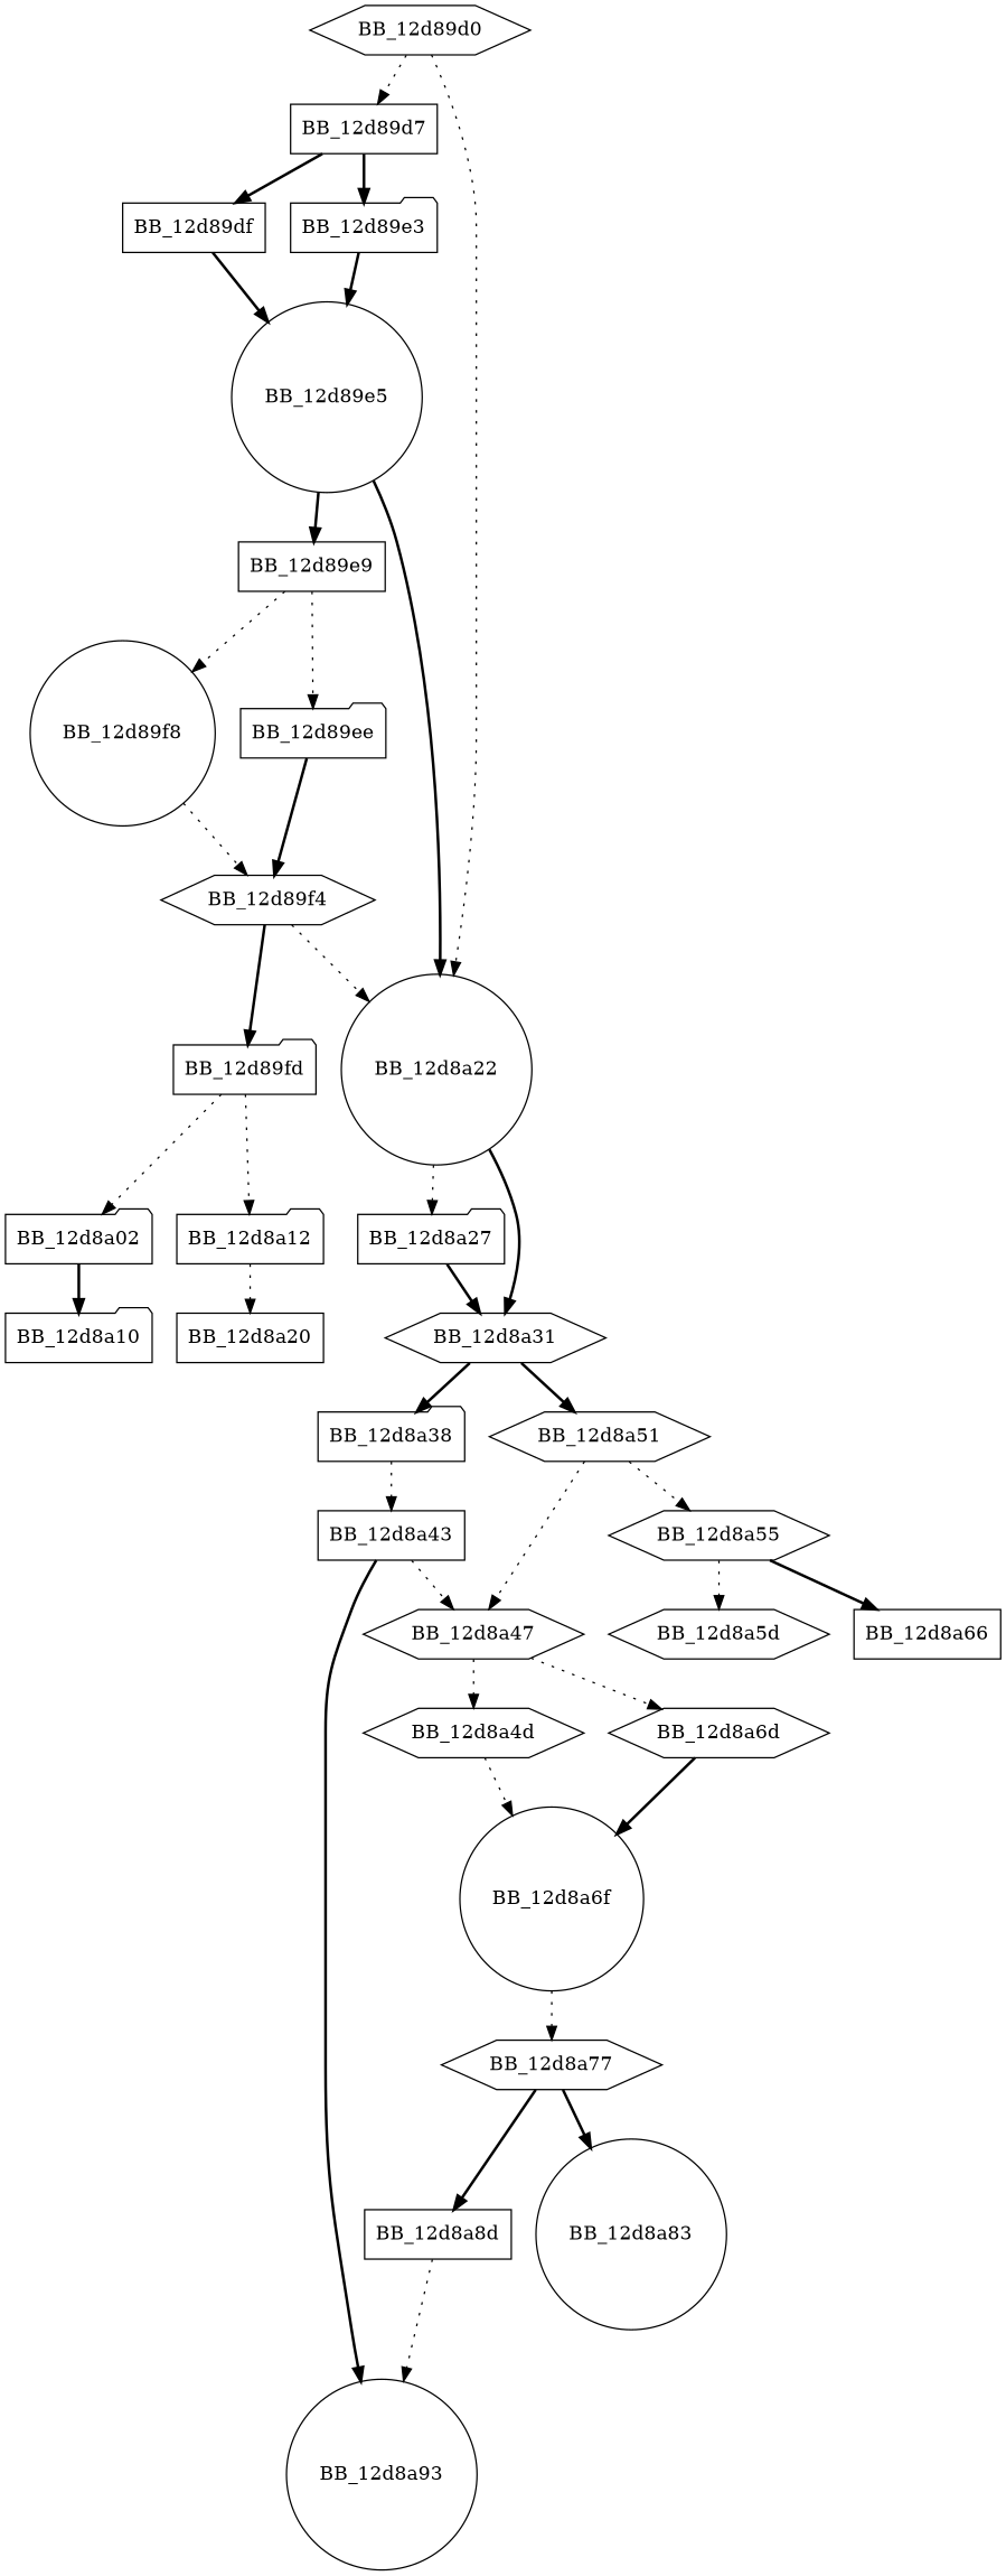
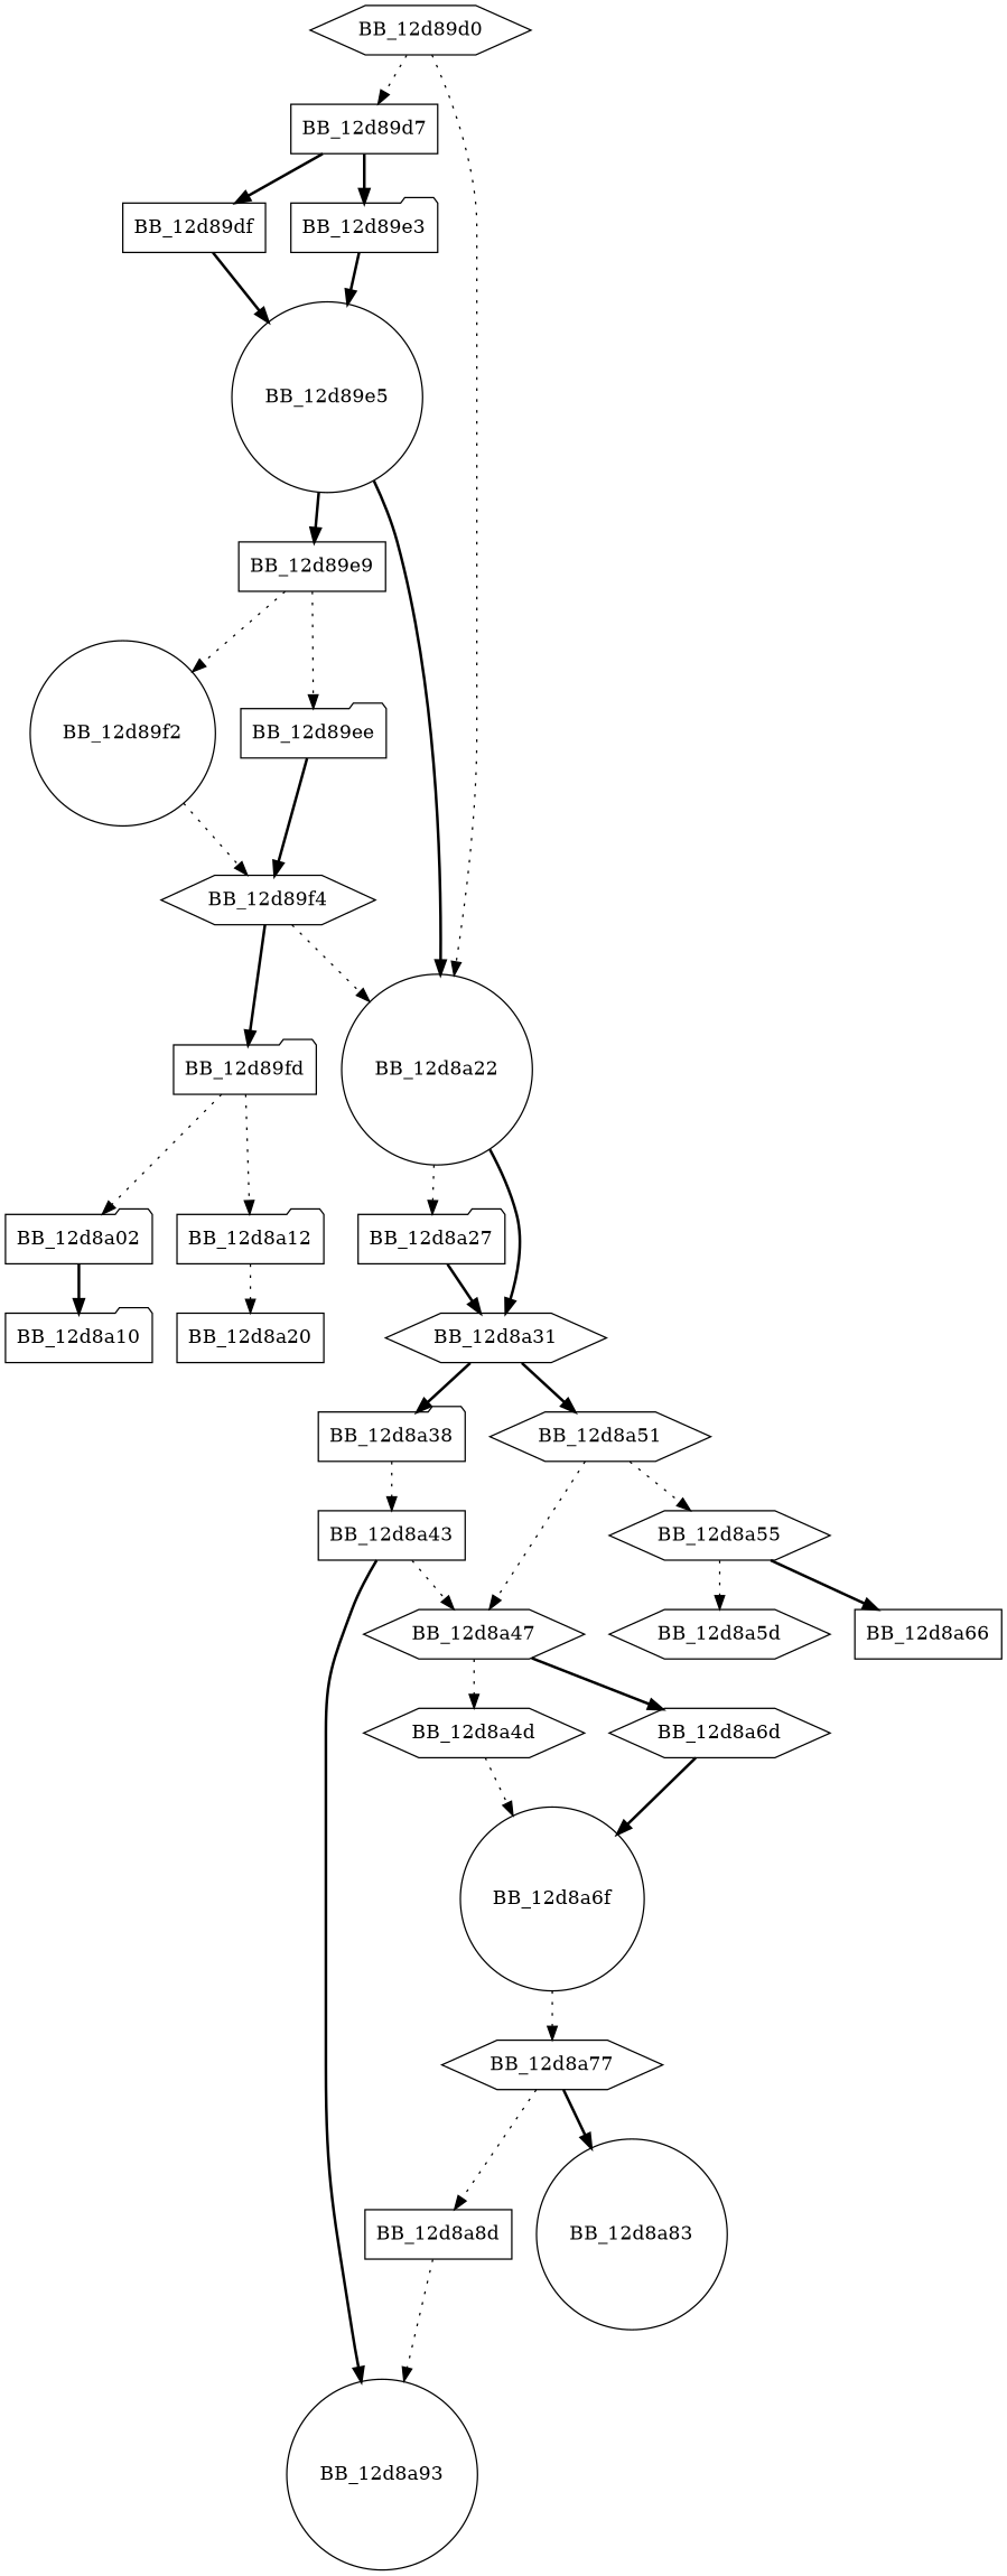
  digraph {
    node [shape=hexagon]
    edge [style=dotted]
    BB_12d89d7 [shape=box]
    BB_12d89d0
    BB_12d8a22 [shape=circle]
    BB_12d89df [shape=box]
    BB_12d89e3 [shape=folder]
    BB_12d8a27 [shape=folder]
    BB_12d8a31
    BB_12d89e5 [shape=circle]
    BB_12d8a38 [shape=folder]
    BB_12d8a51
    BB_12d89e9 [shape=box]
    BB_12d89ee [shape=folder]
-   BB_12d89f2 [shape=circle label=BB_12d89f8]
+   BB_12d89f2 [shape=circle]
    BB_12d89f4
    BB_12d89fd [shape=folder]
    BB_12d8a02 [shape=folder]
    BB_12d8a12 [shape=folder]
    BB_12d8a10 [shape=folder]
    BB_12d8a20 [shape=box]
    BB_12d8a43 [shape=box]
    BB_12d8a47
    BB_12d8a55
    BB_12d8a93 [shape=circle]
    BB_12d8a4d
    BB_12d8a6d
    BB_12d8a5d
    BB_12d8a66 [shape=box]
    BB_12d8a6f [shape=circle]
    BB_12d8a77
    BB_12d8a83 [shape=circle]
    BB_12d8a8d [shape=box]
    BB_12d89d7 -> BB_12d89df [style=bold]
    BB_12d89d7 -> BB_12d89e3 [style=bold]
    BB_12d89d0 -> BB_12d89d7
    BB_12d89d0 -> BB_12d8a22
    BB_12d8a22 -> BB_12d8a27
    BB_12d8a22 -> BB_12d8a31 [style=bold]
    BB_12d89df -> BB_12d89e5 [style=bold]
    BB_12d89e3 -> BB_12d89e5 [style=bold]
    BB_12d8a27 -> BB_12d8a31 [style=bold]
    BB_12d8a31 -> BB_12d8a38 [style=bold]
    BB_12d8a31 -> BB_12d8a51 [style=bold]
    BB_12d89e5 -> BB_12d8a22 [style=bold]
    BB_12d89e5 -> BB_12d89e9 [style=bold]
    BB_12d8a38 -> BB_12d8a43
    BB_12d8a51 -> BB_12d8a47
    BB_12d8a51 -> BB_12d8a55
    BB_12d89e9 -> BB_12d89ee
    BB_12d89e9 -> BB_12d89f2
    BB_12d89ee -> BB_12d89f4 [style=bold]
    BB_12d89f2 -> BB_12d89f4
    BB_12d89f4 -> BB_12d8a22
    BB_12d89f4 -> BB_12d89fd [style=bold]
    BB_12d89fd -> BB_12d8a02
    BB_12d89fd -> BB_12d8a12
    BB_12d8a02 -> BB_12d8a10 [style=bold]
    BB_12d8a12 -> BB_12d8a20
    BB_12d8a43 -> BB_12d8a47
    BB_12d8a43 -> BB_12d8a93 [style=bold]
    BB_12d8a47 -> BB_12d8a4d
-   BB_12d8a47 -> BB_12d8a6d
+   BB_12d8a47 -> BB_12d8a6d [style=bold]
    BB_12d8a55 -> BB_12d8a5d
    BB_12d8a55 -> BB_12d8a66 [style=bold]
    BB_12d8a4d -> BB_12d8a6f
    BB_12d8a6d -> BB_12d8a6f [style=bold]
    BB_12d8a6f -> BB_12d8a77
    BB_12d8a77 -> BB_12d8a83 [style=bold]
-   BB_12d8a77 -> BB_12d8a8d [style=bold]
+   BB_12d8a77 -> BB_12d8a8d
    BB_12d8a8d -> BB_12d8a93
  }
